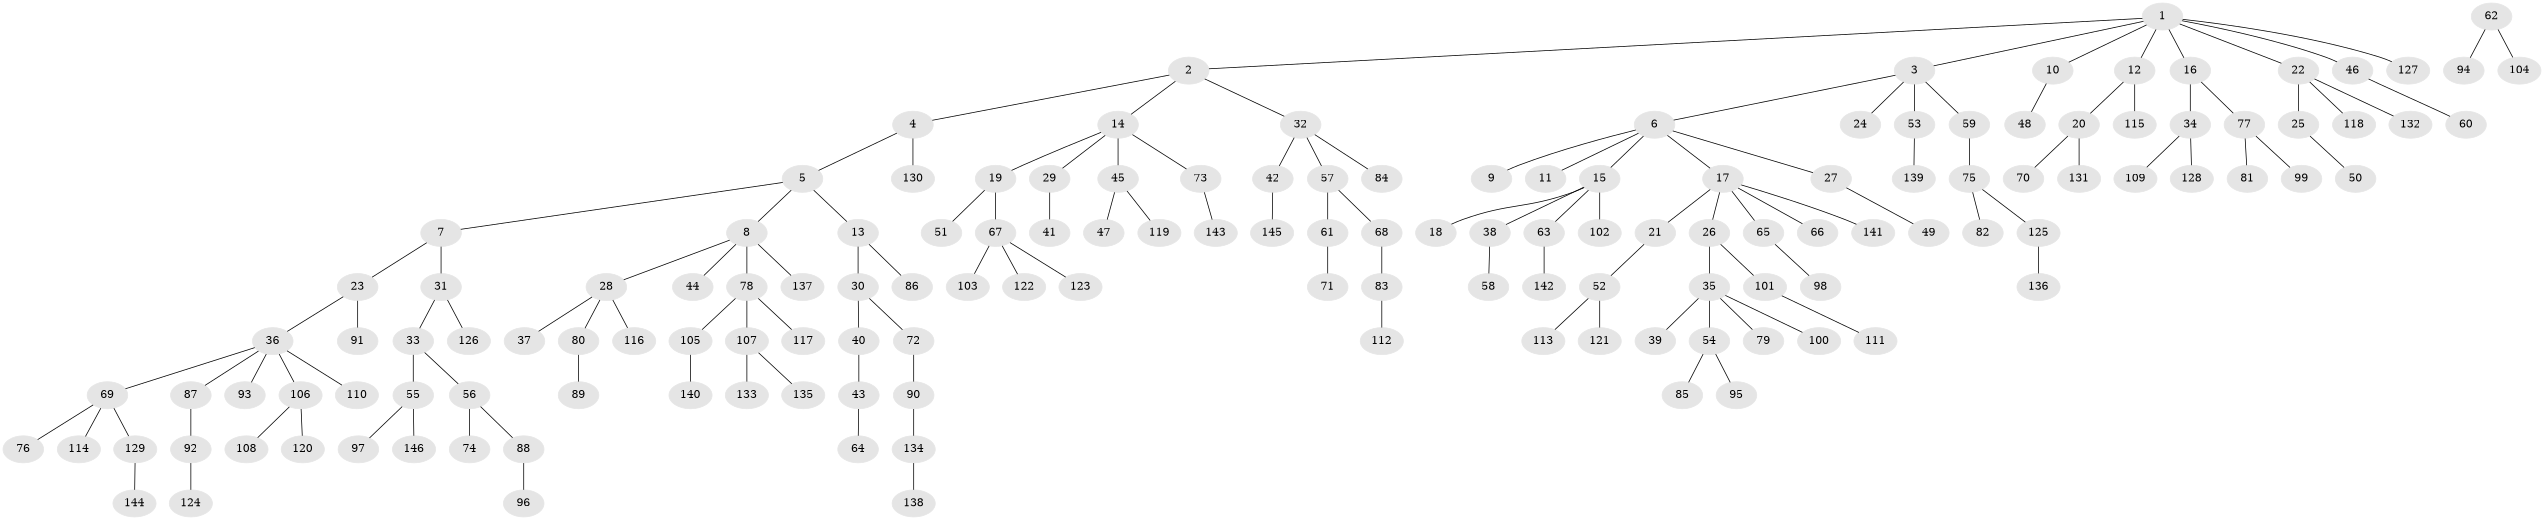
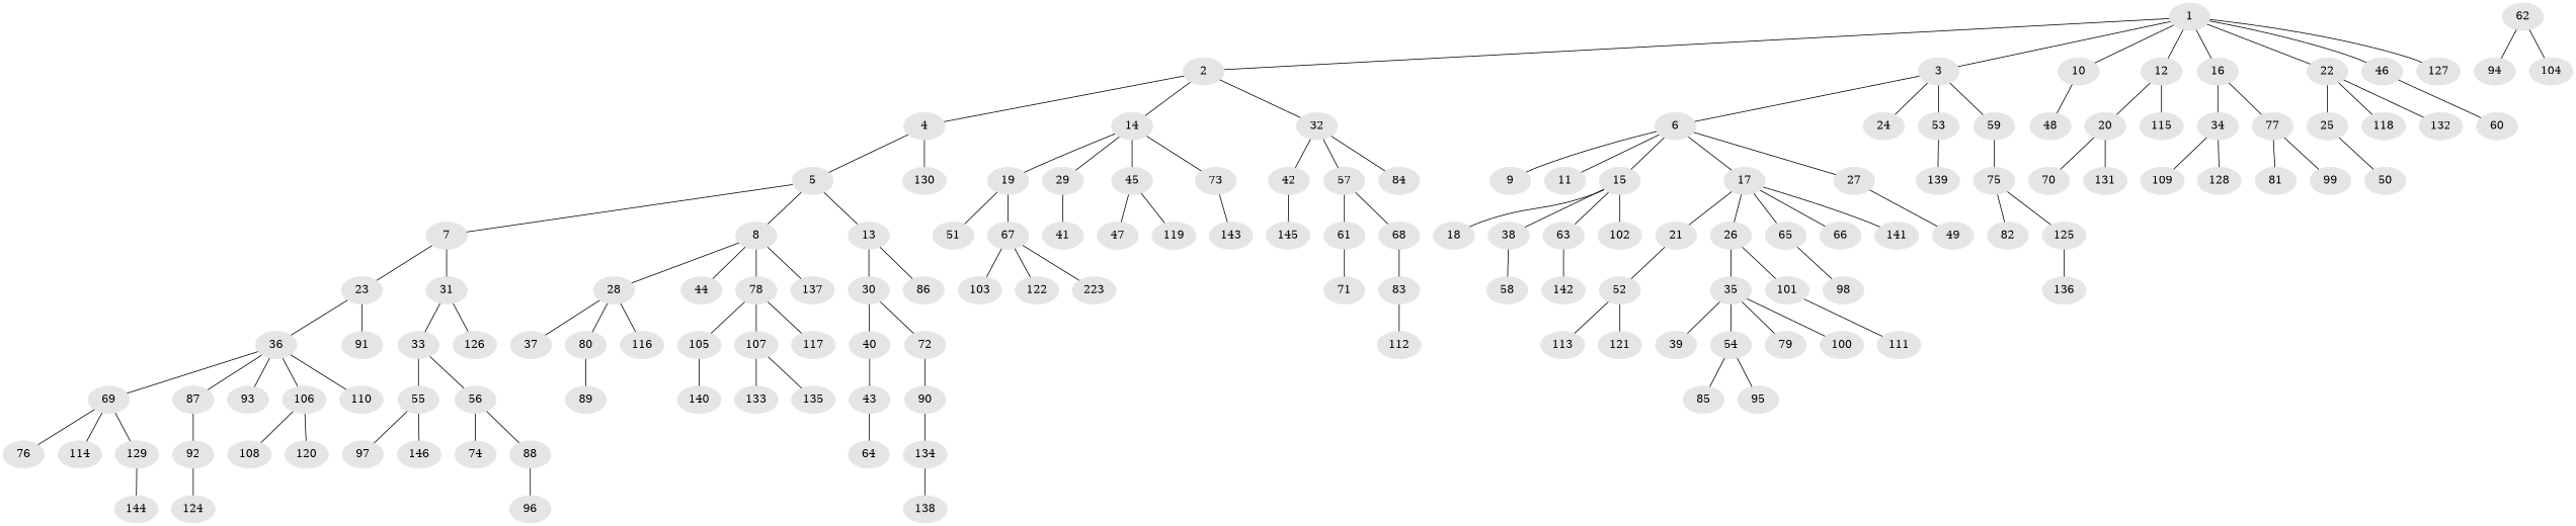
  graph {
    node [color=gray90 style=filled]
    1
    2
    3
    10
    12
    16
    22
    46
    127
    4
    14
    32
    6
    24
    53
    59
    48
    20
    115
    34
    77
    25
    118
    132
    60
    5
    130
    19
    29
    45
    73
    42
    57
    84
    9
    11
    15
    17
    27
    139
    75
    7
    8
    13
    23
    31
    28
    44
    78
    137
    30
    86
    18
    38
    63
    102
    21
    26
    65
    66
    141
    49
    36
    91
    33
    126
    37
    80
    116
    105
    107
    117
    70
    131
    40
    72
    51
    67
    41
    47
    119
    143
    58
    142
    109
    128
    81
    99
    52
    35
    101
    98
    103
    122
-   123
+   123 [label=223]
    113
    121
    50
    69
    87
    93
    106
    110
    39
    54
    79
    100
    111
    89
    43
    90
    55
    56
    145
    61
    68
    97
    146
    74
    88
    85
    95
    76
    114
    129
    92
    108
    120
    64
    62
    94
    104
    96
    71
    83
    82
    125
    112
    144
    134
    136
    140
    133
    135
    124
    138
    1 -- 2
    1 -- 3
    1 -- 10
    1 -- 12
    1 -- 16
    1 -- 22
    1 -- 46
    1 -- 127
    2 -- 4
    2 -- 14
    2 -- 32
    3 -- 6
    3 -- 24
    3 -- 53
    3 -- 59
    10 -- 48
    12 -- 20
    12 -- 115
    16 -- 34
    16 -- 77
    22 -- 25
    22 -- 118
    22 -- 132
    46 -- 60
    4 -- 5
    4 -- 130
    14 -- 19
    14 -- 29
    14 -- 45
    14 -- 73
    32 -- 42
    32 -- 57
    32 -- 84
    6 -- 9
    6 -- 11
    6 -- 15
    6 -- 17
    6 -- 27
    53 -- 139
    59 -- 75
    20 -- 70
    20 -- 131
    34 -- 109
    34 -- 128
    77 -- 81
    77 -- 99
    25 -- 50
    5 -- 7
    5 -- 8
    5 -- 13
    19 -- 51
    19 -- 67
    29 -- 41
    45 -- 47
    45 -- 119
    73 -- 143
    42 -- 145
    57 -- 61
    57 -- 68
    15 -- 18
    15 -- 38
    15 -- 63
    15 -- 102
    17 -- 21
    17 -- 26
    17 -- 65
    17 -- 66
    17 -- 141
    27 -- 49
    75 -- 82
    75 -- 125
    7 -- 23
    7 -- 31
    8 -- 28
    8 -- 44
    8 -- 78
    8 -- 137
    13 -- 30
    13 -- 86
    23 -- 36
    23 -- 91
    31 -- 33
    31 -- 126
    28 -- 37
    28 -- 80
    28 -- 116
    78 -- 105
    78 -- 107
    78 -- 117
    30 -- 40
    30 -- 72
    38 -- 58
    63 -- 142
    21 -- 52
    26 -- 35
    26 -- 101
    65 -- 98
    36 -- 69
    36 -- 87
    36 -- 93
    36 -- 106
    36 -- 110
    33 -- 55
    33 -- 56
    80 -- 89
    105 -- 140
    107 -- 133
    107 -- 135
    40 -- 43
    72 -- 90
    67 -- 103
    67 -- 122
    67 -- 123
    52 -- 113
    52 -- 121
    35 -- 39
    35 -- 54
    35 -- 79
    35 -- 100
    101 -- 111
    69 -- 76
    69 -- 114
    69 -- 129
    87 -- 92
    106 -- 108
    106 -- 120
    54 -- 85
    54 -- 95
    43 -- 64
    90 -- 134
    55 -- 97
    55 -- 146
    56 -- 74
    56 -- 88
    61 -- 71
    68 -- 83
    88 -- 96
    129 -- 144
    92 -- 124
    62 -- 94
    62 -- 104
    83 -- 112
    125 -- 136
    134 -- 138
  }
